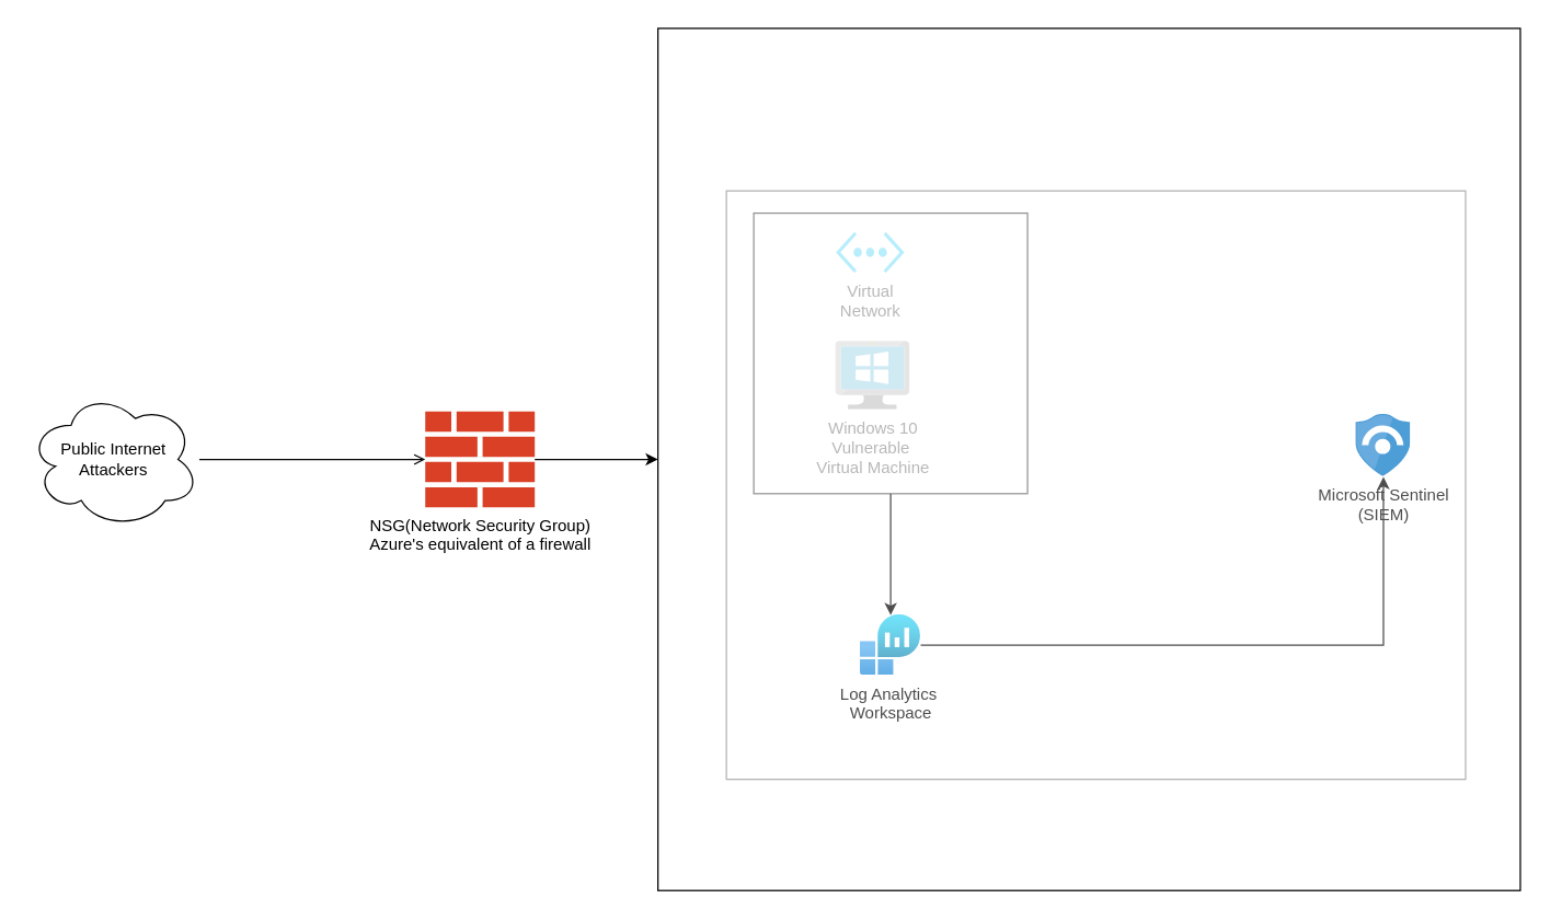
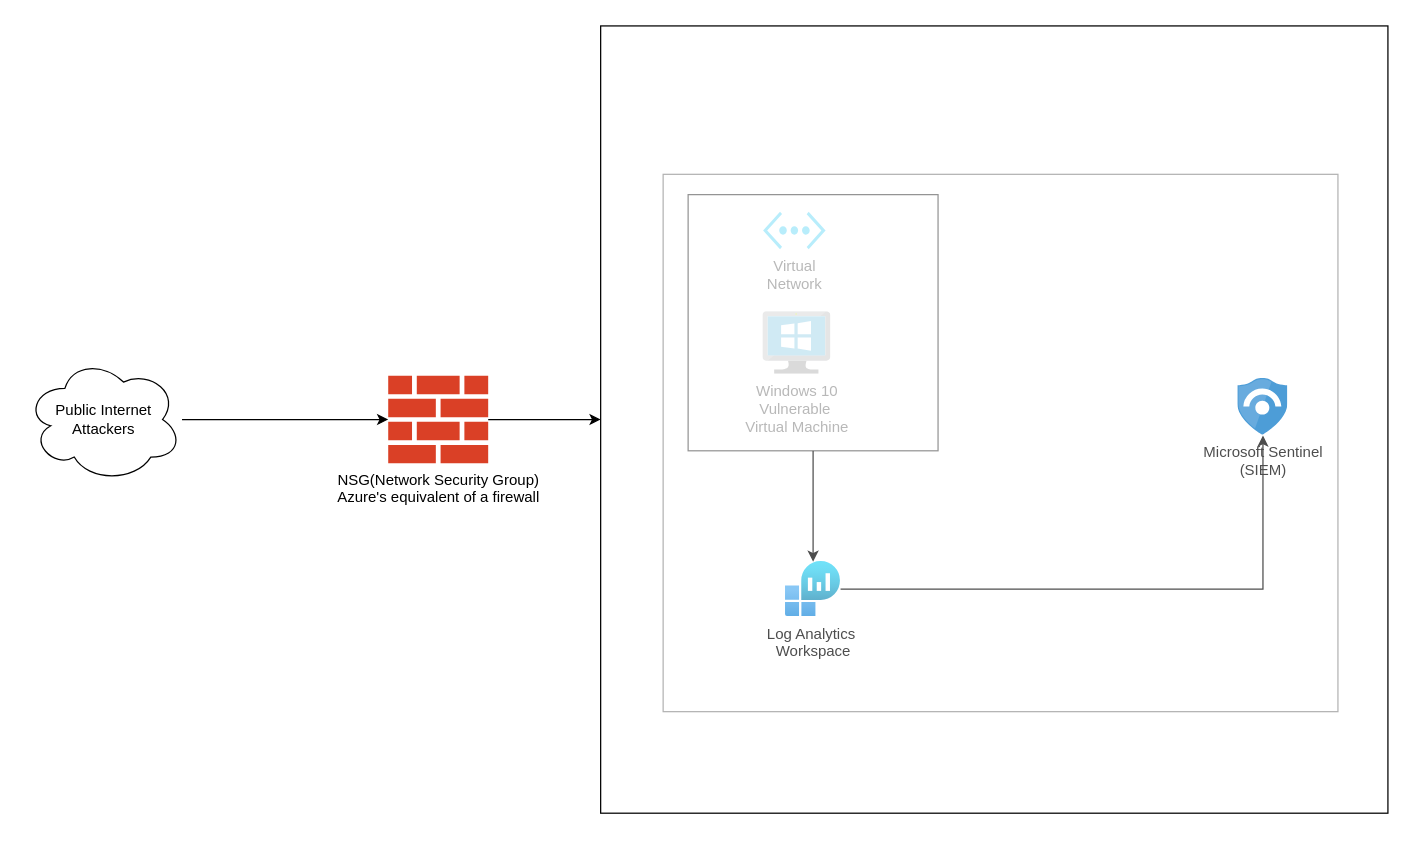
  <mxCell id="0" />
  <mxCell id="1" parent="0" />
- <mxCell id="2" style="edgeStyle=orthogonalEdgeStyle;rounded=0;orthogonalLoop=1;jettySize=auto;html=1;endArrow=open;" edge="1" parent="1" source="3" target="5"><mxGeometry relative="1" as="geometry" /></mxCell>
+ <mxCell id="2" style="edgeStyle=orthogonalEdgeStyle;rounded=0;orthogonalLoop=1;jettySize=auto;html=1;" edge="1" parent="1" source="3" target="5"><mxGeometry relative="1" as="geometry" /></mxCell>
  <mxCell id="3" value="Public Internet&lt;div&gt;Attackers&lt;/div&gt;" style="ellipse;shape=cloud;whiteSpace=wrap;html=1;" vertex="1" parent="1"><mxGeometry x="20" y="285.25" width="125" height="100" as="geometry" /></mxCell>
  <mxCell id="4" style="rounded=0;orthogonalLoop=1;jettySize=auto;html=1;entryX=0;entryY=0.5;entryDx=0;entryDy=0;" edge="1" parent="1" source="5" target="6"><mxGeometry relative="1" as="geometry"><mxPoint x="511.25" y="230.5" as="targetPoint" /></mxGeometry></mxCell>
  <mxCell id="5" value="NSG(Network Security Group)&lt;div&gt;Azure's equivalent of a firewall&lt;/div&gt;&lt;div&gt;&lt;br&gt;&lt;/div&gt;" style="sketch=0;pointerEvents=1;shadow=0;dashed=0;html=1;strokeColor=none;labelPosition=center;verticalLabelPosition=bottom;verticalAlign=top;outlineConnect=0;align=center;shape=mxgraph.office.concepts.firewall;fillColor=#DA4026;" vertex="1" parent="1"><mxGeometry x="310" y="300.25" width="80" height="70" as="geometry" /></mxCell>
  <mxCell id="6" value="" style="whiteSpace=wrap;html=1;aspect=fixed;" vertex="1" parent="1"><mxGeometry x="480" y="20.25" width="630" height="630" as="geometry" /></mxCell>
  <mxCell id="7" value="Microsoft Sentinel&lt;div&gt;(SIEM)&lt;/div&gt;&lt;div&gt;&lt;br&gt;&lt;/div&gt;" style="image;sketch=0;aspect=fixed;html=1;points=[];align=center;fontSize=12;image=img/lib/mscae/Azure_Sentinel.svg;" vertex="1" parent="1"><mxGeometry x="990" y="302.53" width="40" height="45.45" as="geometry" /></mxCell>
  <mxCell id="8" style="edgeStyle=orthogonalEdgeStyle;rounded=0;orthogonalLoop=1;jettySize=auto;html=1;" edge="1" parent="1" source="9" target="7"><mxGeometry relative="1" as="geometry" /></mxCell>
  <mxCell id="9" value="Log Analytics&amp;nbsp;&lt;div&gt;Workspace&lt;/div&gt;" style="image;aspect=fixed;html=1;points=[];align=center;fontSize=12;image=img/lib/azure2/management_governance/Log_Analytics_Workspaces.svg;" vertex="1" parent="1"><mxGeometry x="628.04" y="449" width="43.92" height="43.92" as="geometry" /></mxCell>
  <mxCell id="10" value="Windows 10&lt;div&gt;Vulnerable&lt;span style=&quot;background-color: light-dark(#ffffff, var(--ge-dark-color, #121212)); color: light-dark(rgb(0, 0, 0), rgb(255, 255, 255));&quot;&gt;&amp;nbsp;&lt;/span&gt;&lt;/div&gt;&lt;div&gt;&lt;div&gt;Virtual Machine&lt;/div&gt;&lt;/div&gt;" style="image;sketch=0;aspect=fixed;html=1;points=[];align=center;fontSize=12;image=img/lib/mscae/VirtualMachineWindows.svg;" vertex="1" parent="1"><mxGeometry x="610" y="249" width="54.35" height="50" as="geometry" /></mxCell>
  <mxCell id="11" value="Virtual&lt;div&gt;Network&lt;/div&gt;&lt;div&gt;&lt;br&gt;&lt;/div&gt;" style="verticalLabelPosition=bottom;html=1;verticalAlign=top;align=center;strokeColor=none;fillColor=#00BEF2;shape=mxgraph.azure.virtual_network;pointerEvents=1;" vertex="1" parent="1"><mxGeometry x="610" y="169" width="50" height="30" as="geometry" /></mxCell>
  <mxCell id="12" style="rounded=0;orthogonalLoop=1;jettySize=auto;html=1;" edge="1" parent="1" source="13" target="9"><mxGeometry relative="1" as="geometry" /></mxCell>
  <mxCell id="13" value="" style="rounded=0;whiteSpace=wrap;html=1;opacity=60;" vertex="1" parent="1"><mxGeometry x="550" y="155.25" width="200" height="205" as="geometry" /></mxCell>
  <mxCell id="14" value="" style="rounded=0;whiteSpace=wrap;html=1;opacity=30;" vertex="1" parent="1"><mxGeometry x="530" y="139" width="540" height="430" as="geometry" /></mxCell>
